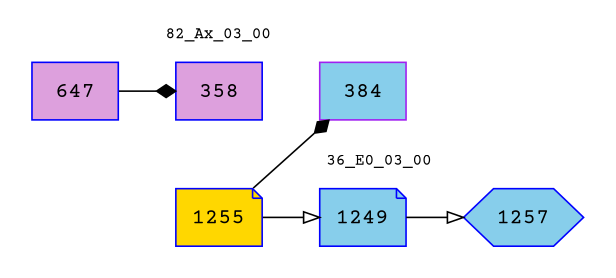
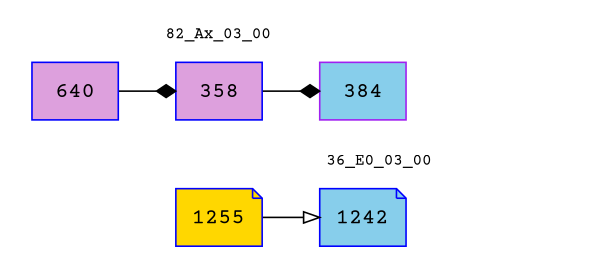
  digraph {
    fontname="Courier Prime"
    rankdir=LR
    node [color=blue fillcolor=skyblue fontname="Courier Prime" shape=box style=filled]
    edge [arrowhead=diamond color=black fontname="Courier Prime"]
-   n1 [fillcolor=plum label=647]
+   n1 [fillcolor=plum label=640]
    n2 [fillcolor=plum label=358]
    n3 [color=purple label=384]
    n4 [fillcolor=gold label=1255 shape=note]
-   n5 [label=1249 shape=note]
-   n6 [label=1257 shape=hexagon]
+   n5 [label=1242 shape=note]
    subgraph cluster_1 {
      color=white
      fontsize=10
      label="82_Ax_03_00"
      n1
      n2
      n3
    }
    subgraph cluster_2 {
      color=white
      fontsize=10
      label="36_E0_03_00"
      n4
      n5
-     n6
    }
    n1 -> n2
-   n4 -> n3
+   n2 -> n3
    n4 -> n5 [arrowhead=onormal]
-   n5 -> n6 [arrowhead=onormal]
  }
